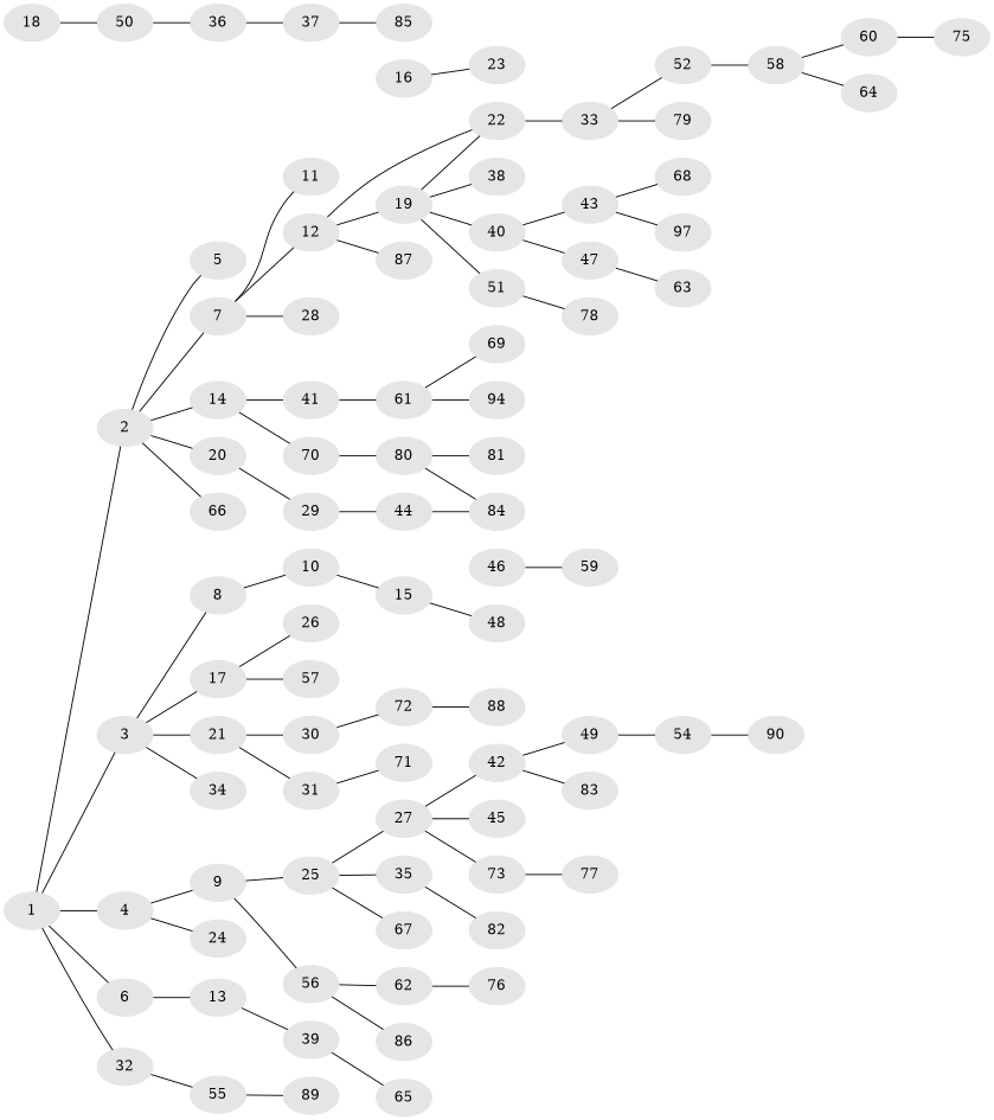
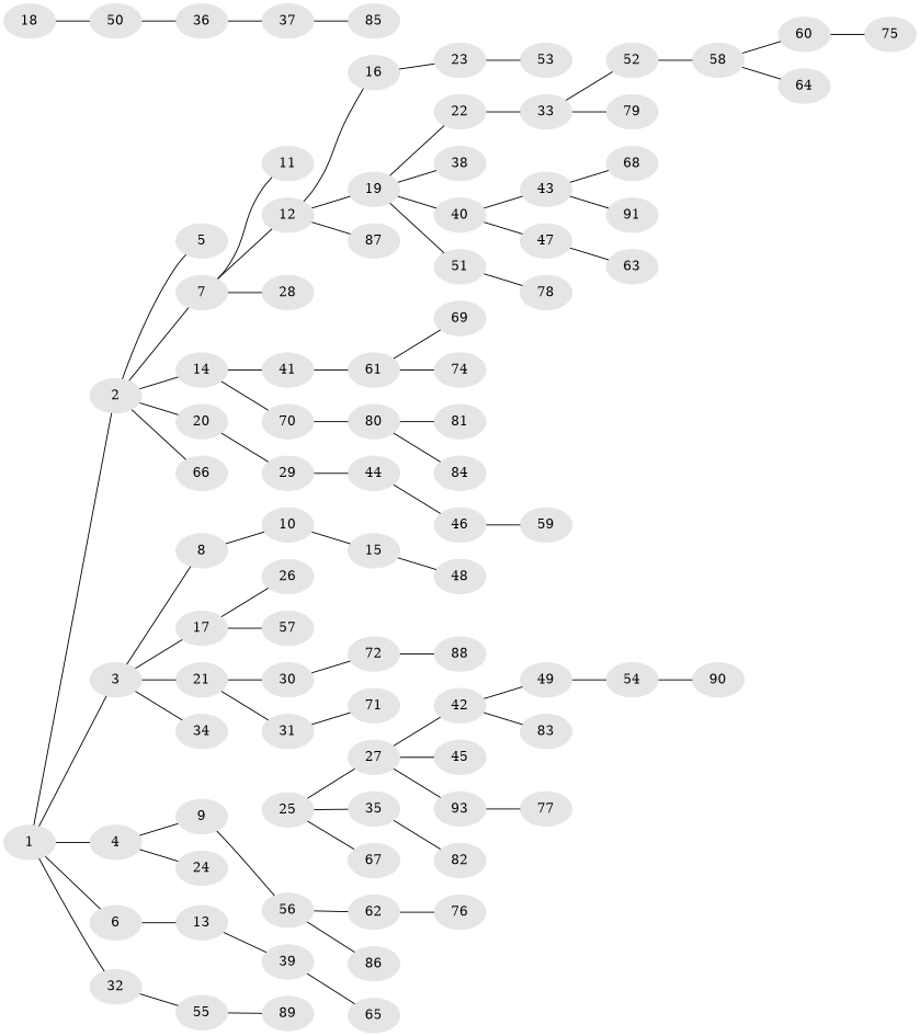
  graph {
    rankdir=LR
    node [color=gray90 style=filled]
    1
    2
    3
    4
    6
    32
    5
    7
    14
    20
    66
    8
    17
    21
    34
    9
    24
    13
    55
    11
    12
    28
    41
    70
    29
    10
    26
    57
    30
    31
    25
    56
    39
    16
    19
    87
    15
    27
    35
    67
    62
    86
    48
    23
    18
    50
    22
    38
    40
    51
    65
    61
    80
+   53
    36
    37
    33
    43
    47
    78
    44
    72
    71
    52
    79
    42
    45
-   73
+   73 [label=93]
    82
    49
    83
    77
    46
    88
    89
    58
    85
    68
-   91 [label=97]
+   91
    63
    69
-   74 [label=94]
+   74
    54
    59
    90
    60
    64
    76
    75
    81
    84
    1 -- 2
    1 -- 3
    1 -- 4
    1 -- 6
    1 -- 32
    2 -- 5
    2 -- 7
    2 -- 14
    2 -- 20
    2 -- 66
    3 -- 8
    3 -- 17
    3 -- 21
    3 -- 34
    4 -- 9
    4 -- 24
    6 -- 13
    32 -- 55
    7 -- 11
    7 -- 12
    7 -- 28
    14 -- 41
    14 -- 70
    20 -- 29
    8 -- 10
    17 -- 26
    17 -- 57
    21 -- 30
    21 -- 31
-   9 -- 25
    9 -- 56
    13 -- 39
    55 -- 89
-   12 -- 22
+   12 -- 16
    12 -- 19
    12 -- 87
    41 -- 61
    70 -- 80
    29 -- 44
    10 -- 15
    30 -- 72
    31 -- 71
    25 -- 27
    25 -- 35
    25 -- 67
    56 -- 62
    56 -- 86
    39 -- 65
    16 -- 23
    19 -- 22
    19 -- 38
    19 -- 40
    19 -- 51
    15 -- 48
    27 -- 42
    27 -- 45
    27 -- 73
    35 -- 82
    62 -- 76
+   23 -- 53
    18 -- 50
    50 -- 36
    22 -- 33
    40 -- 43
    40 -- 47
    51 -- 78
    61 -- 69
    61 -- 74
    80 -- 81
    80 -- 84
    36 -- 37
    37 -- 85
    33 -- 52
    33 -- 79
    43 -- 68
    43 -- 91
    47 -- 63
-   44 -- 84
+   44 -- 46
    72 -- 88
    52 -- 58
    42 -- 49
    42 -- 83
    73 -- 77
    49 -- 54
    46 -- 59
    58 -- 60
    58 -- 64
    54 -- 90
    60 -- 75
  }
